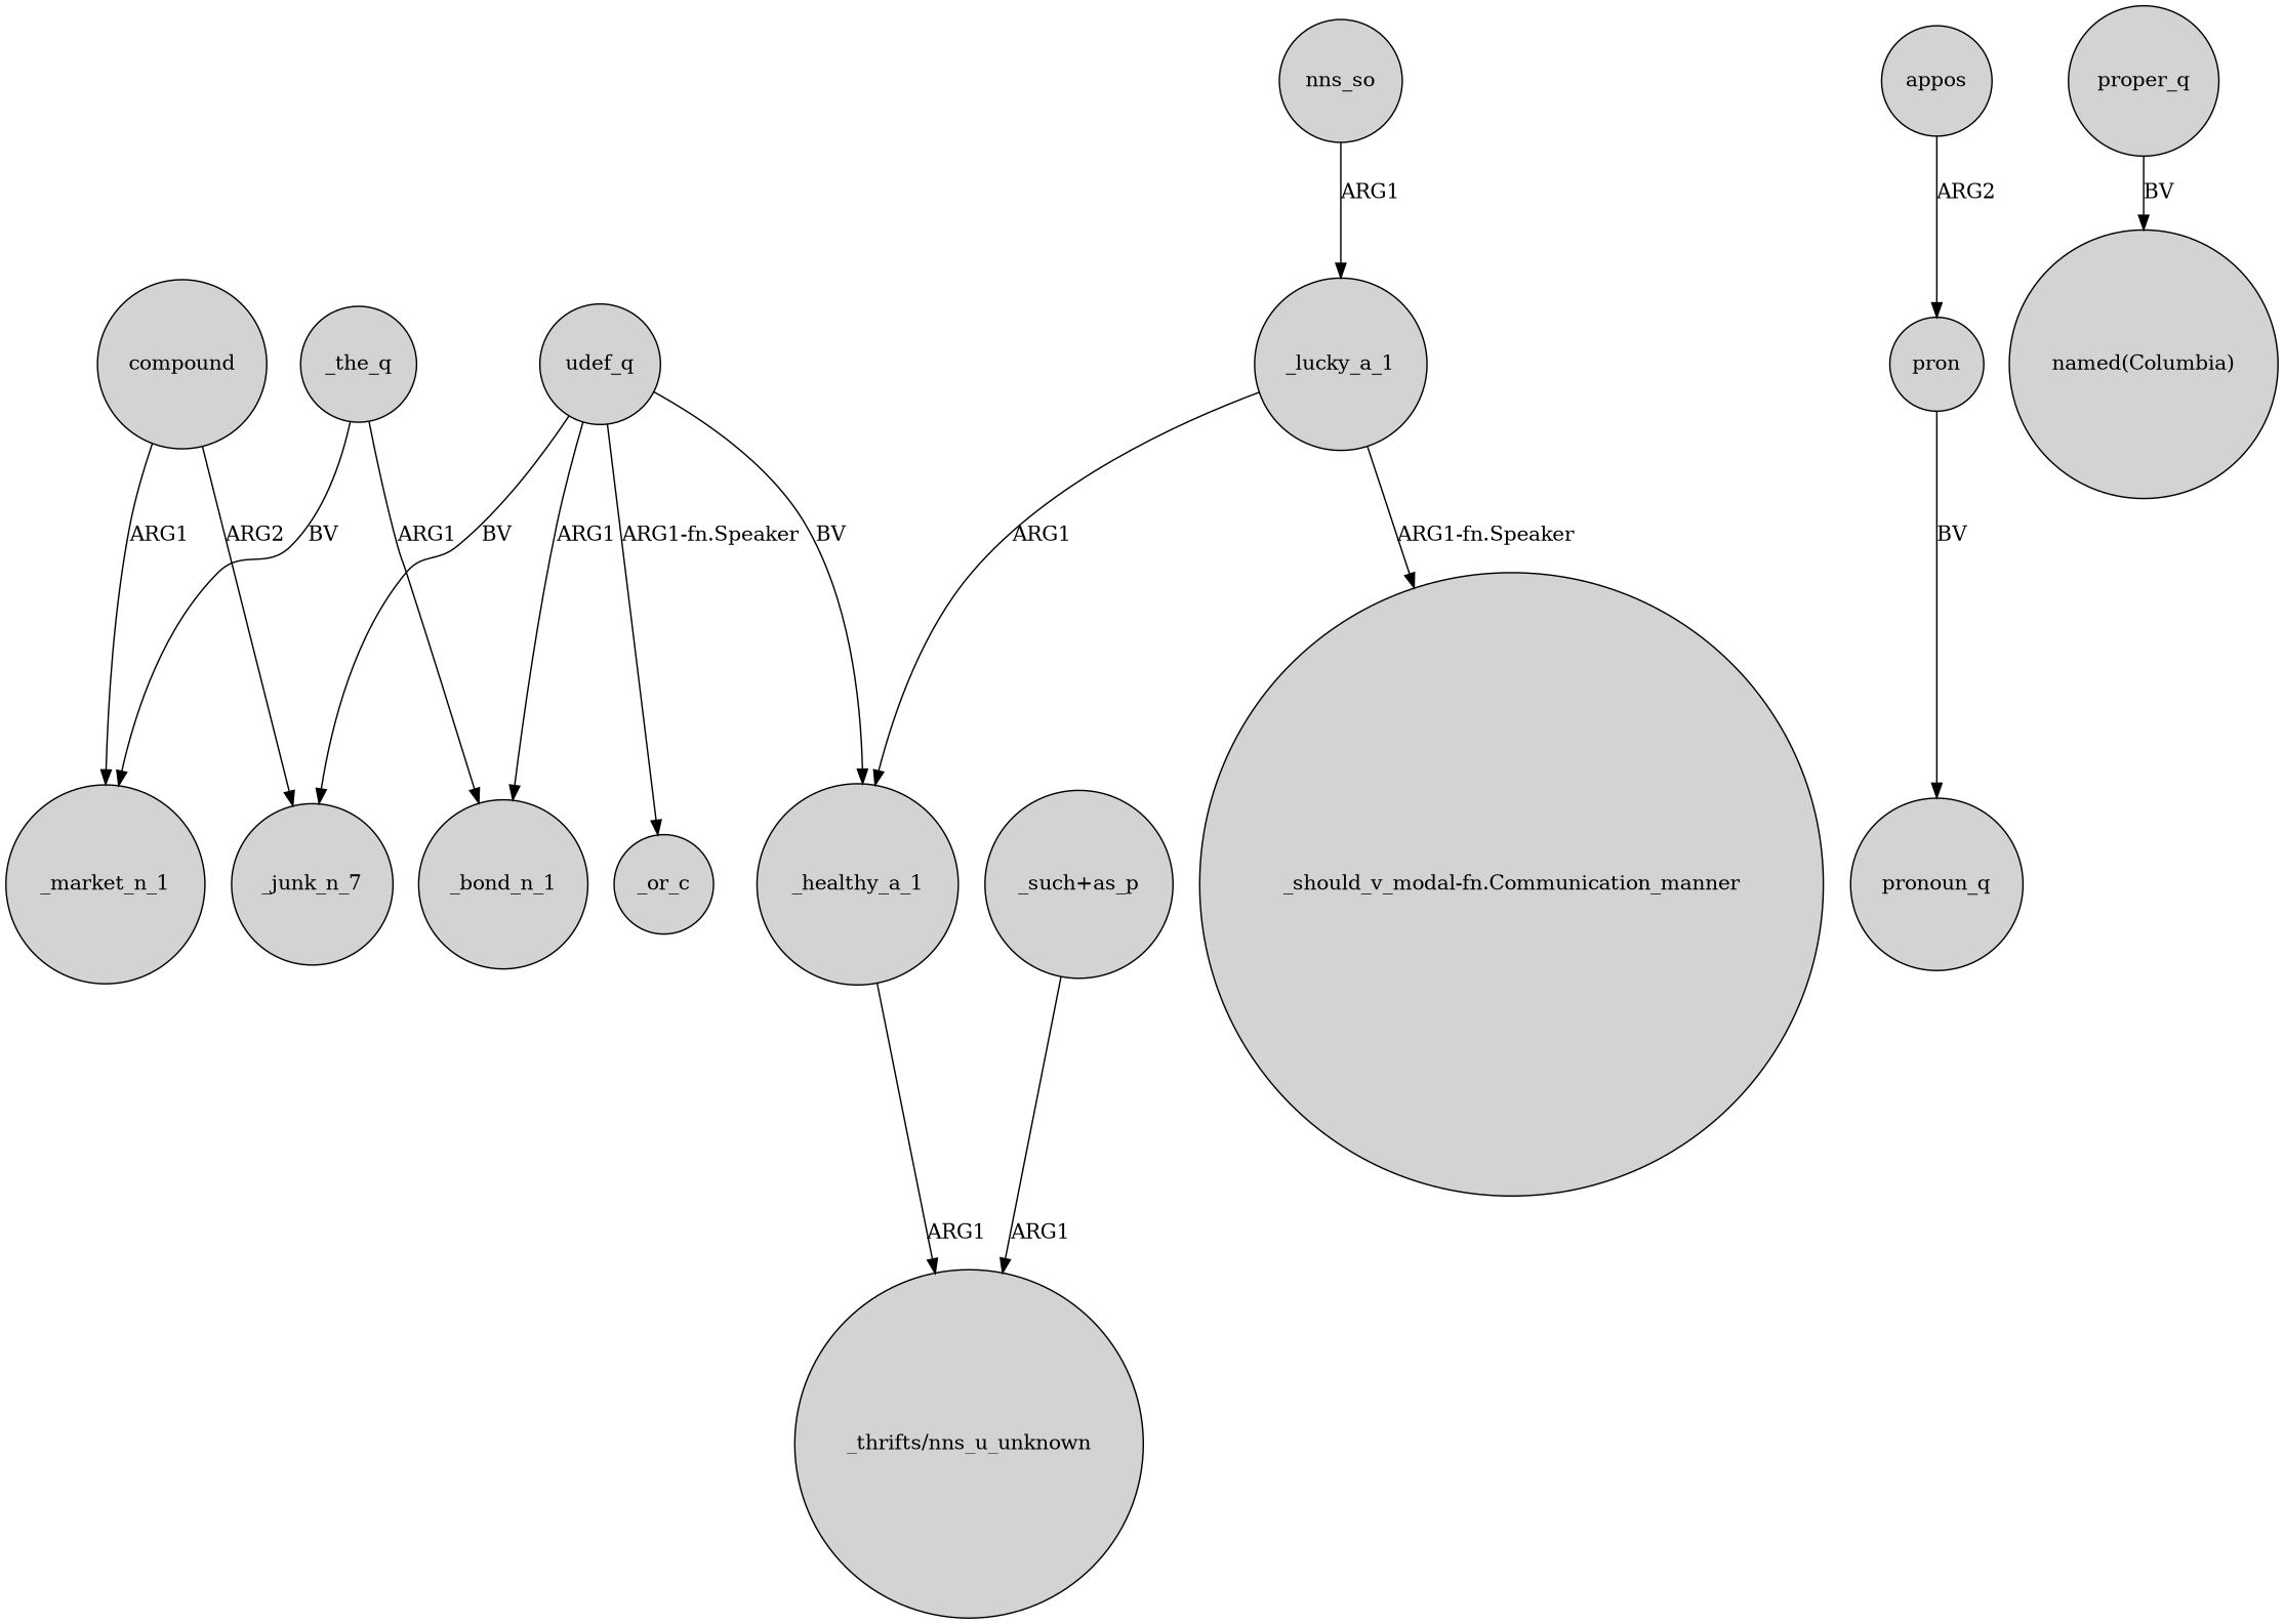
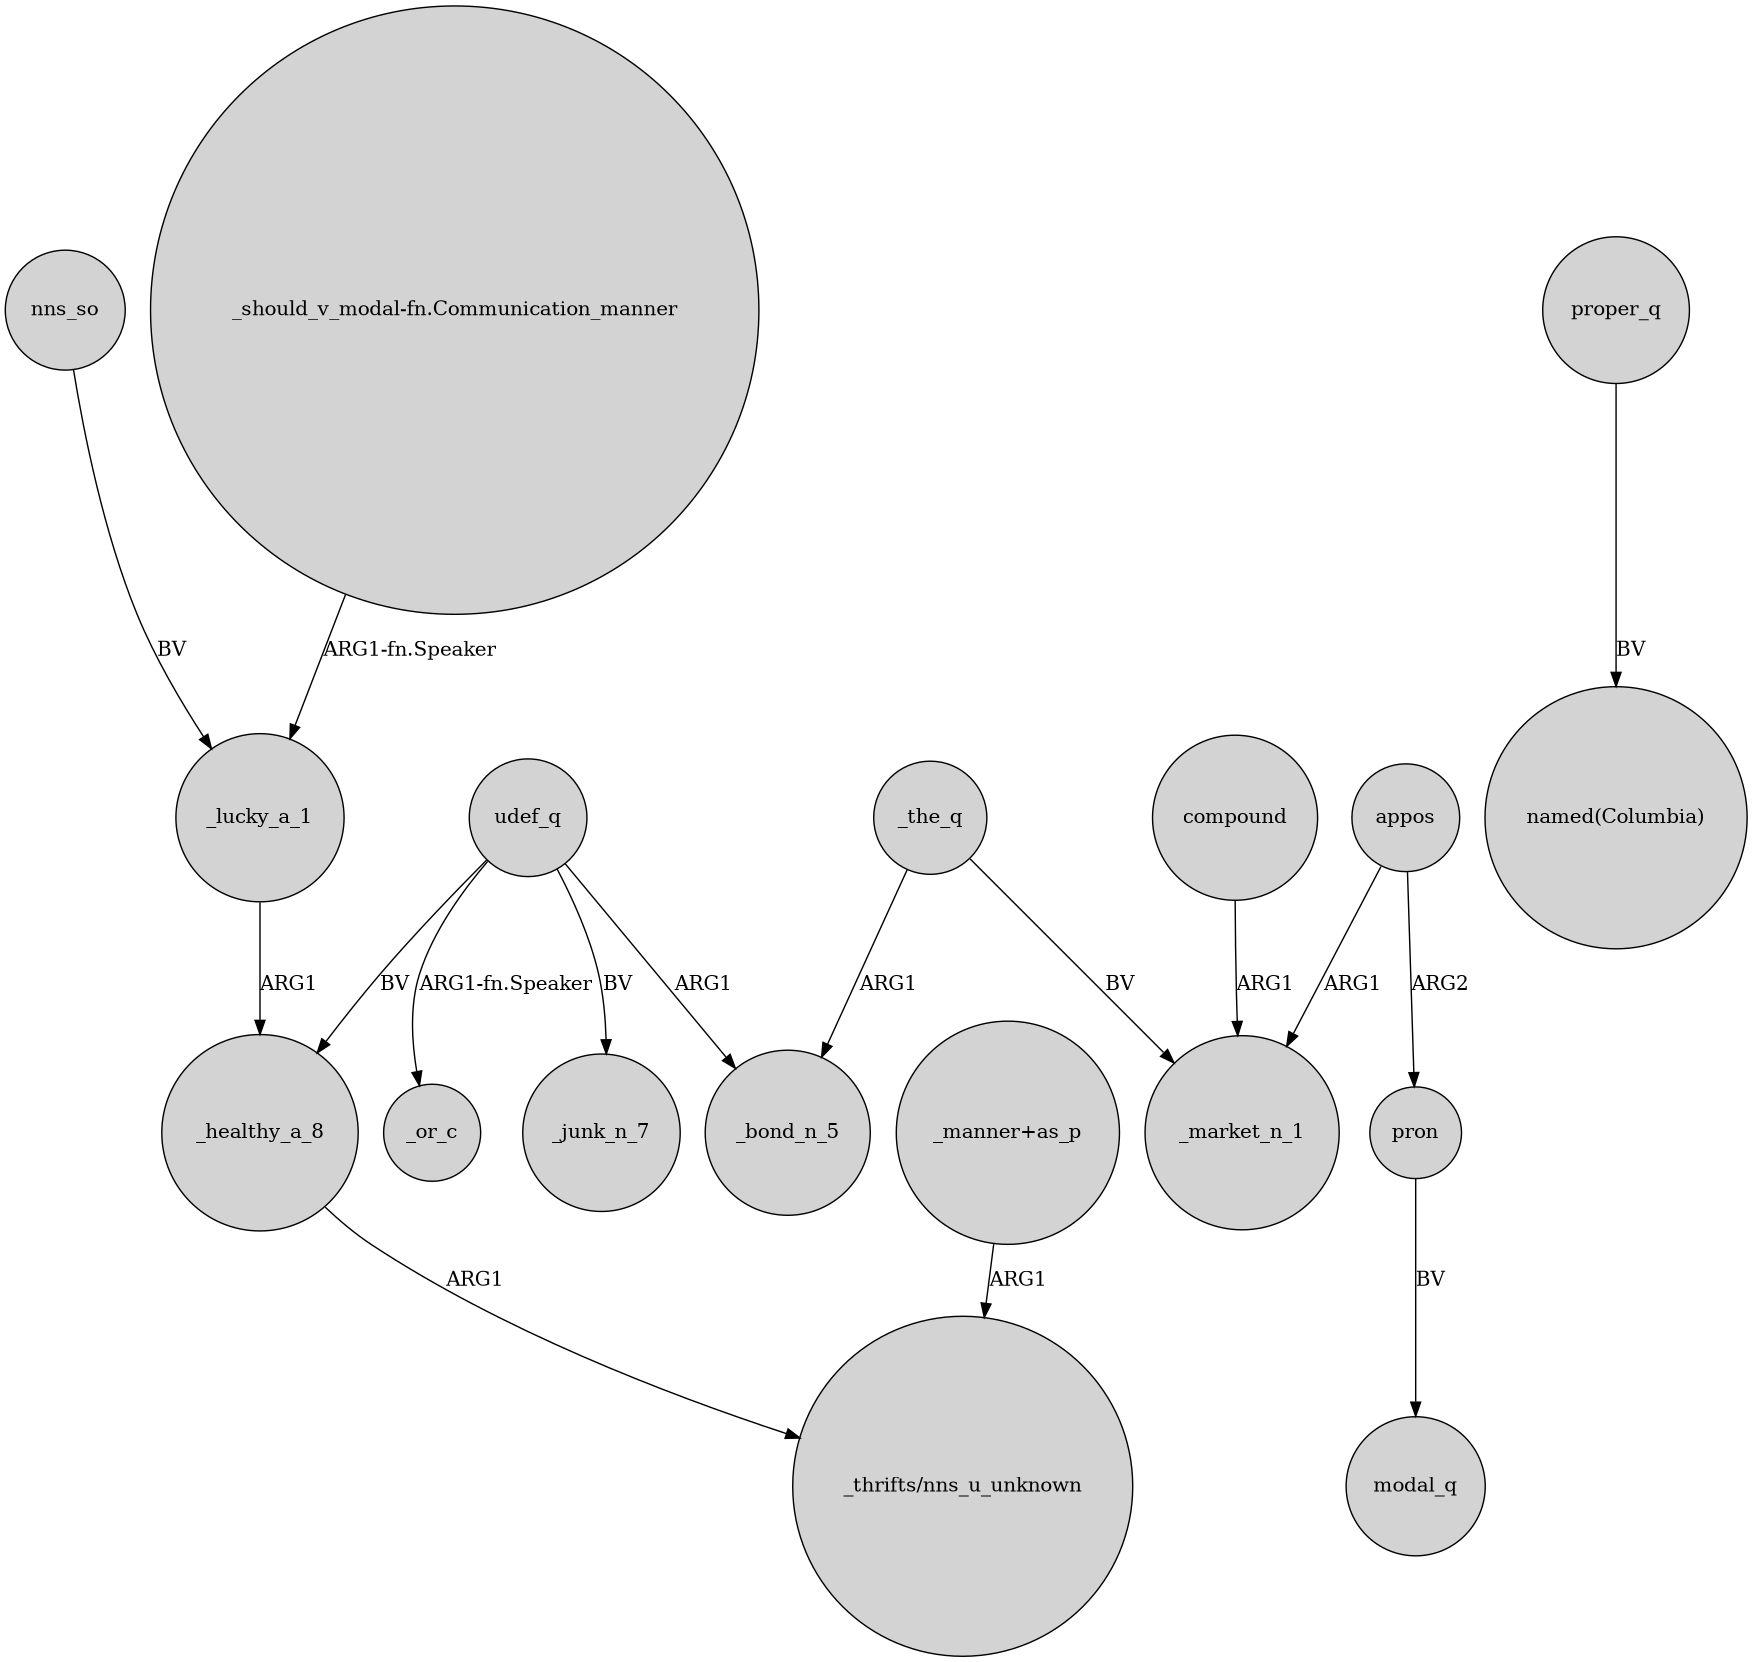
  digraph {
    node [shape=circle style=filled]
    n1 [label=_junk_n_7]
    udef_q
-   _bond_n_1
+   _bond_n_1 [label=_bond_n_5]
    _or_c
-   _healthy_a_1
+   _healthy_a_1 [label=_healthy_a_8]
    "_thrifts/nns_u_unknown"
    compound
    _market_n_1
    appos
    pron
-   pronoun_q
+   pronoun_q [label=modal_q]
    _the_q
    _lucky_a_1
-   "_such+as_p"
+   "_such+as_p" [label="_manner+as_p"]
    proper_q
    "named(Columbia)"
    n17 [label=nns_so]
    "_should_v_modal-fn.Communication_manner"
    udef_q -> n1 [label=BV]
    udef_q -> _bond_n_1 [label=ARG1]
    udef_q -> _or_c [label="ARG1-fn.Speaker"]
    udef_q -> _healthy_a_1 [label=BV]
    _healthy_a_1 -> "_thrifts/nns_u_unknown" [label=ARG1]
-   compound -> n1 [label=ARG2]
    compound -> _market_n_1 [label=ARG1]
+   appos -> _market_n_1 [label=ARG1]
    appos -> pron [label=ARG2]
    pron -> pronoun_q [label=BV]
    _the_q -> _bond_n_1 [label=ARG1]
    _the_q -> _market_n_1 [label=BV]
    _lucky_a_1 -> _healthy_a_1 [label=ARG1]
    "_such+as_p" -> "_thrifts/nns_u_unknown" [label=ARG1]
    proper_q -> "named(Columbia)" [label=BV]
-   n17 -> _lucky_a_1 [label=ARG1]
-   _lucky_a_1 -> "_should_v_modal-fn.Communication_manner" [label="ARG1-fn.Speaker"]
+   n17 -> _lucky_a_1 [label=BV]
+   "_should_v_modal-fn.Communication_manner" -> _lucky_a_1 [label="ARG1-fn.Speaker"]
  }
